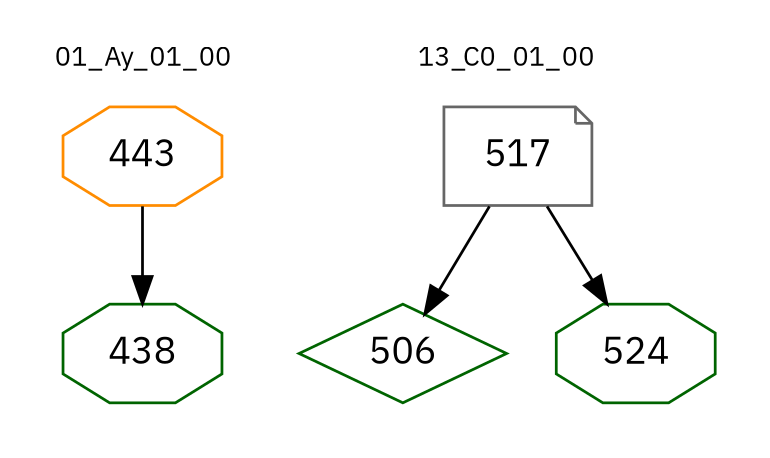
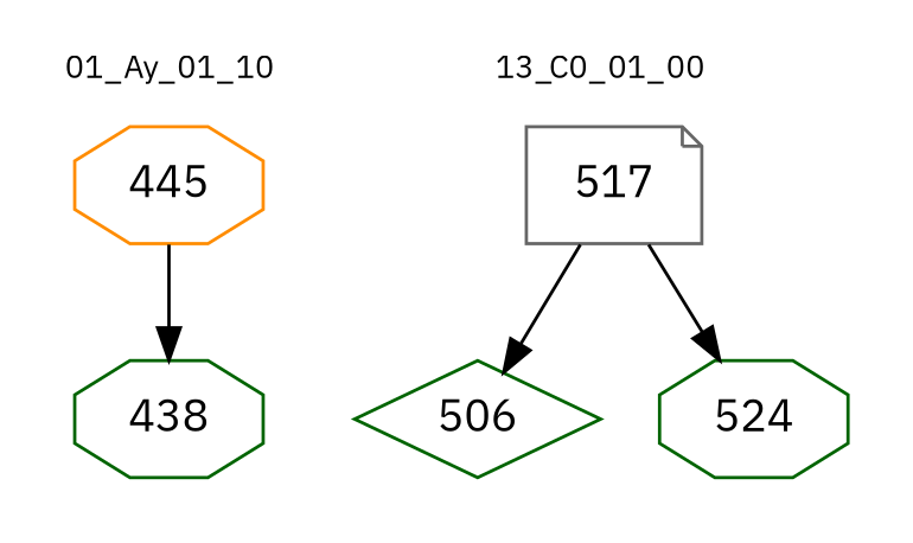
  digraph {
    fontname="IBM Plex Sans"
    node [color=darkgreen fontname="IBM Plex Sans" shape=octagon]
    edge [color=black fontname="IBM Plex Sans"]
-   n1 [color=darkorange label=443]
+   n1 [color=darkorange label=445]
    n2 [label=438]
    n3 [color=gray40 label=517 shape=note]
    n4 [label=506 shape=diamond]
    n5 [label=524]
    subgraph cluster_1 {
      color=white
      fontsize=10
-     label="01_Ay_01_00"
+     label="01_Ay_01_10"
      n1
      n2
    }
    subgraph cluster_2 {
      color=white
      fontsize=10
      label="13_C0_01_00"
      n3
      n4
      n5
    }
    n1 -> n2
    n3 -> n4
    n3 -> n5
  }
